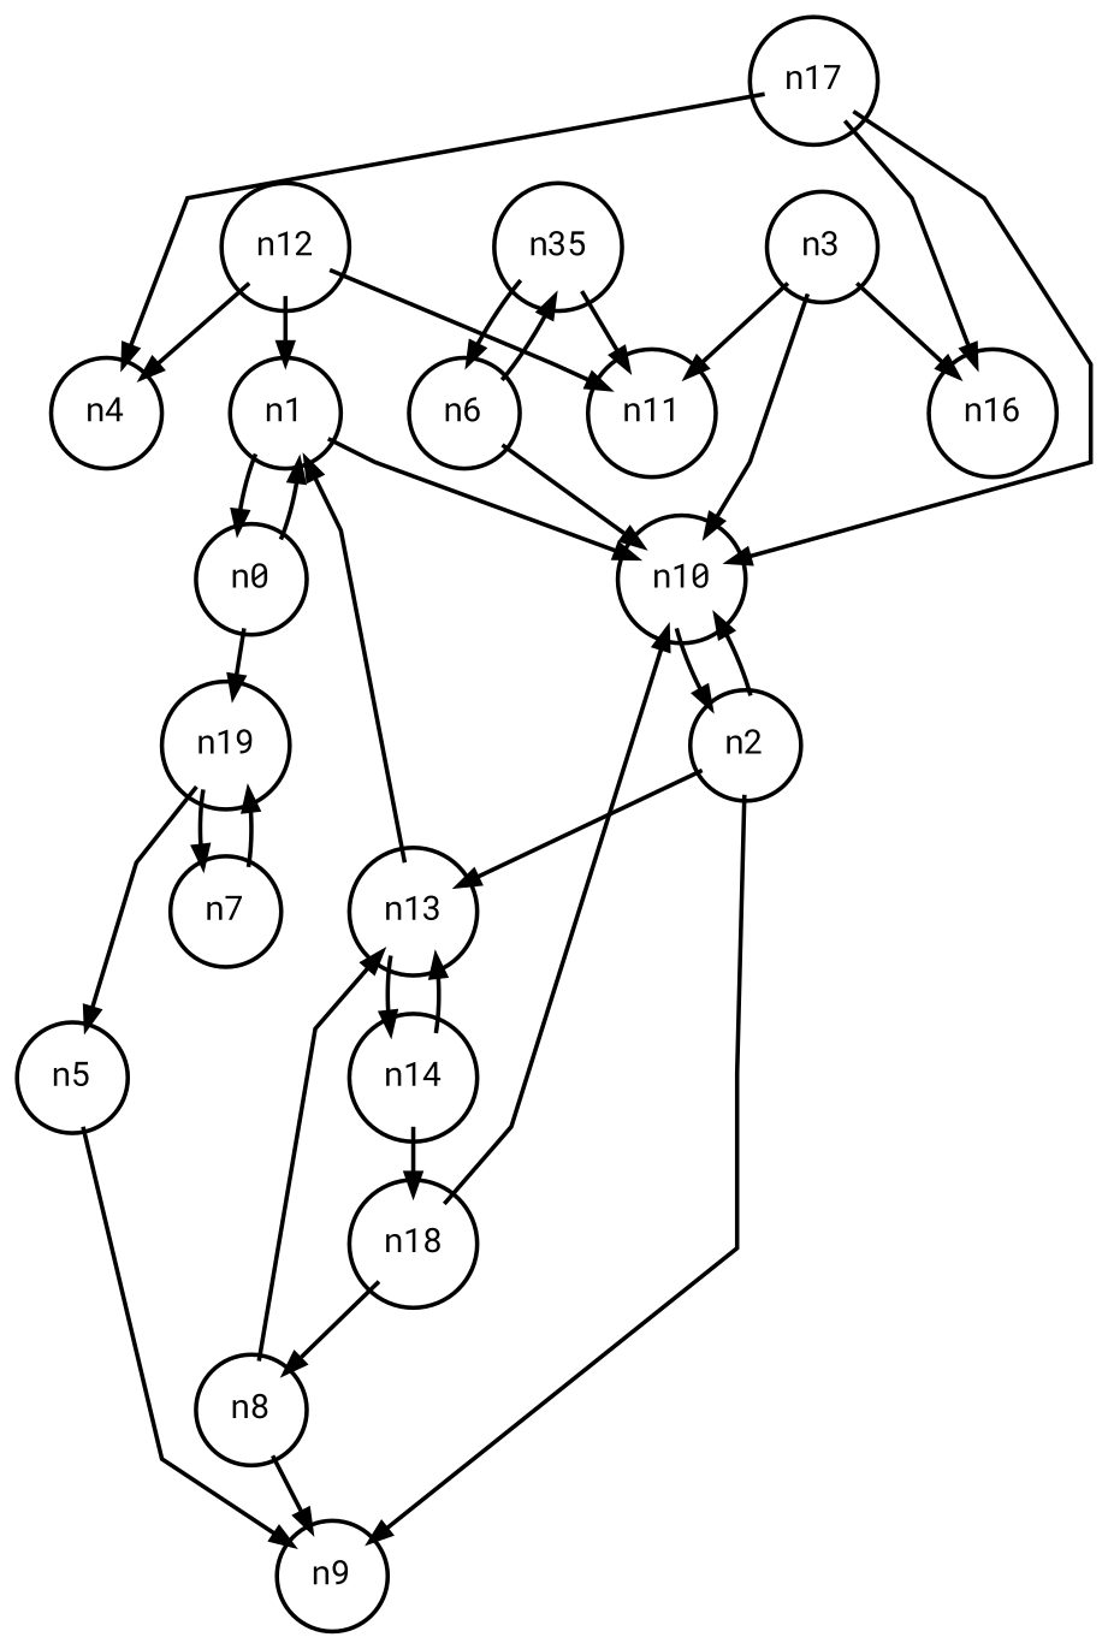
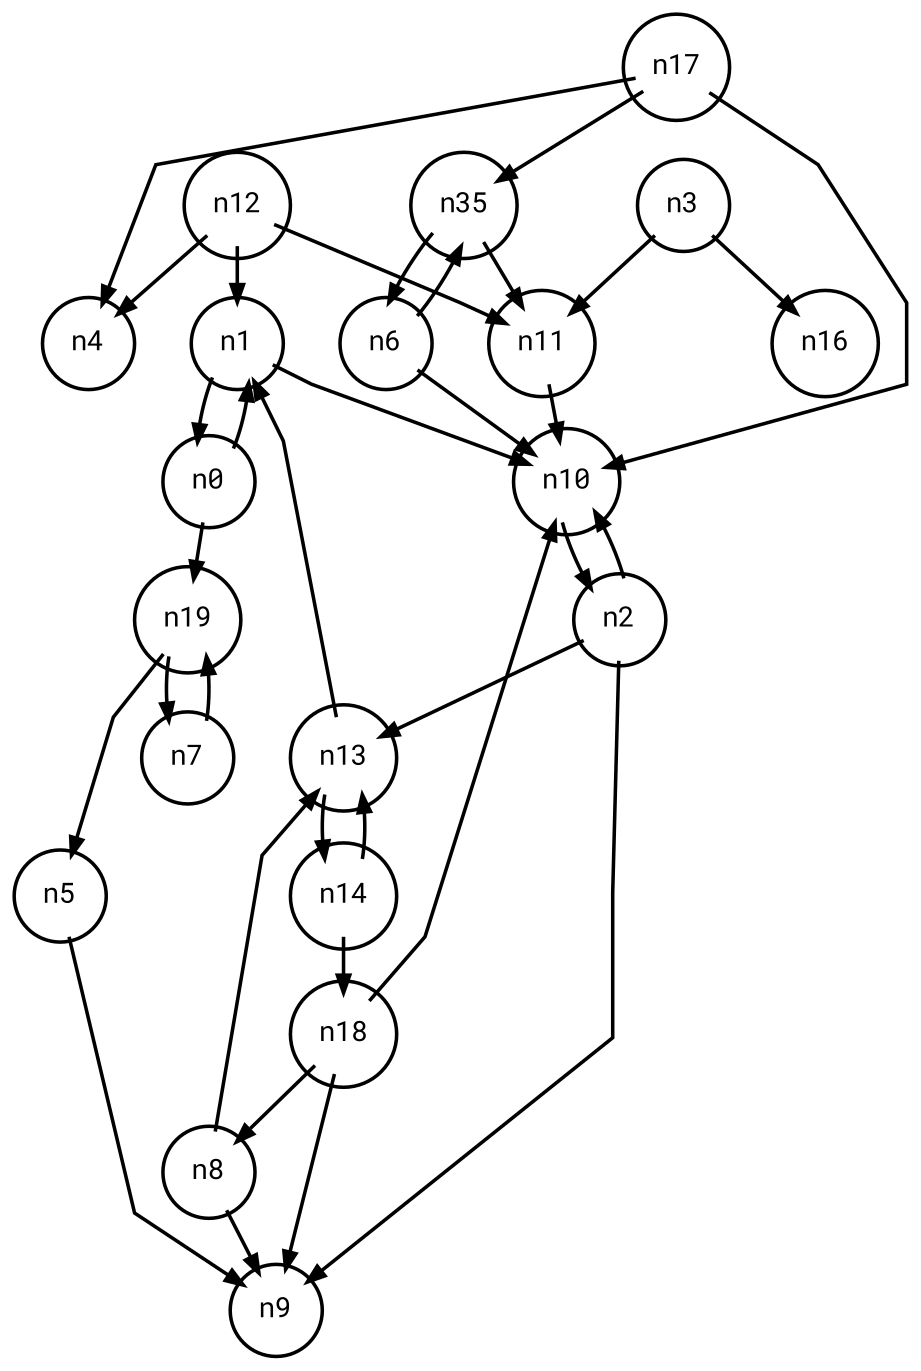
  digraph {
    fontname="Roboto Mono"
    fontsize=8
    nodesep=0.22
    nodesize=0.16
    ranksep=0.22
    splines=polyline
    node [fixedsize=shape fontname="Roboto Mono" fontsize=8 shape=circle]
    edge [arrowsize=0.5 fontname="Roboto Mono"]
    n1 [width=0.32]
    n10 [width=0.32]
    n0 [width=0.32]
    n2 [width=0.32]
    n19 [width=0.32]
    n9 [width=0.32]
    n13 [width=0.32]
    n5 [width=0.32]
    n7 [width=0.32]
    n11 [width=0.32]
    n3 [width=0.32]
    n16 [width=0.32]
    n6 [width=0.32]
    n15 [label=n35 width=0.32]
    n8 [width=0.32]
    n14 [width=0.32]
    n18 [width=0.32]
    n12 [width=0.32]
    n4 [width=0.32]
    n17 [width=0.32]
    n1 -> n10
    n1 -> n0
    n10 -> n2
    n0 -> n1
    n0 -> n19
    n2 -> n10
    n2 -> n9
    n2 -> n13
    n19 -> n5
    n19 -> n7
    n13 -> n1
    n13 -> n14
    n5 -> n9
    n7 -> n19
-   n3 -> n10
+   n11 -> n10
    n3 -> n11
    n3 -> n16
    n6 -> n10
    n6 -> n15
    n15 -> n11
    n15 -> n6
    n8 -> n9
    n8 -> n13
    n14 -> n13
    n14 -> n18
    n18 -> n10
+   n18 -> n9
    n18 -> n8
    n12 -> n1
    n12 -> n11
    n12 -> n4
    n17 -> n10
-   n17 -> n16
+   n17 -> n15
    n17 -> n4
  }
